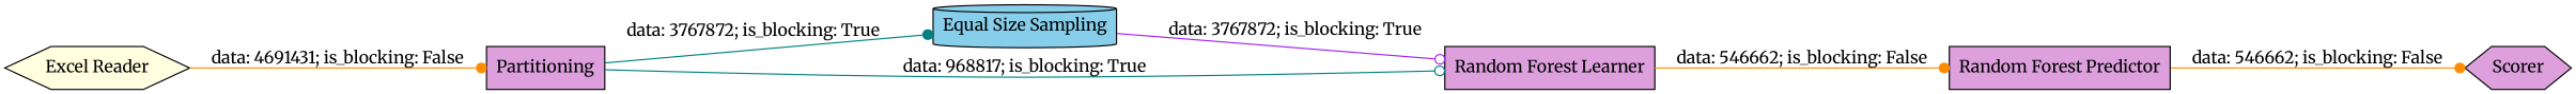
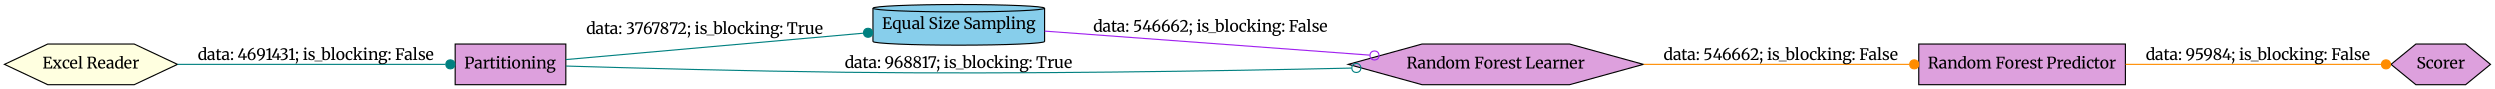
  digraph {
    fontname=Merriweather
    rankdir=LR
    node [fillcolor=plum fontname=Merriweather shape=hexagon style=filled]
    edge [arrowhead=dot color=darkorange fontname=Merriweather]
    n1 [label="Random Forest Predictor" shape=box]
    n2 [label=Scorer]
    n3 [label=Partitioning shape=box]
    n4 [fillcolor=skyblue label="Equal Size Sampling" shape=cylinder]
-   n5 [label="Random Forest Learner" shape=box]
+   n5 [label="Random Forest Learner"]
    n6 [fillcolor=lightyellow label="Excel Reader"]
-   n1 -> n2 [label="data: 546662; is_blocking: False"]
+   n1 -> n2 [label="data: 95984; is_blocking: False"]
    n3 -> n4 [color=teal label="data: 3767872; is_blocking: True"]
    n3 -> n5 [arrowhead=odot color=teal label="data: 968817; is_blocking: True"]
-   n4 -> n5 [arrowhead=odot color=purple label="data: 3767872; is_blocking: True"]
+   n4 -> n5 [arrowhead=odot color=purple label="data: 546662; is_blocking: False"]
    n5 -> n1 [label="data: 546662; is_blocking: False"]
-   n6 -> n3 [label="data: 4691431; is_blocking: False"]
+   n6 -> n3 [color=teal label="data: 4691431; is_blocking: False"]
  }
